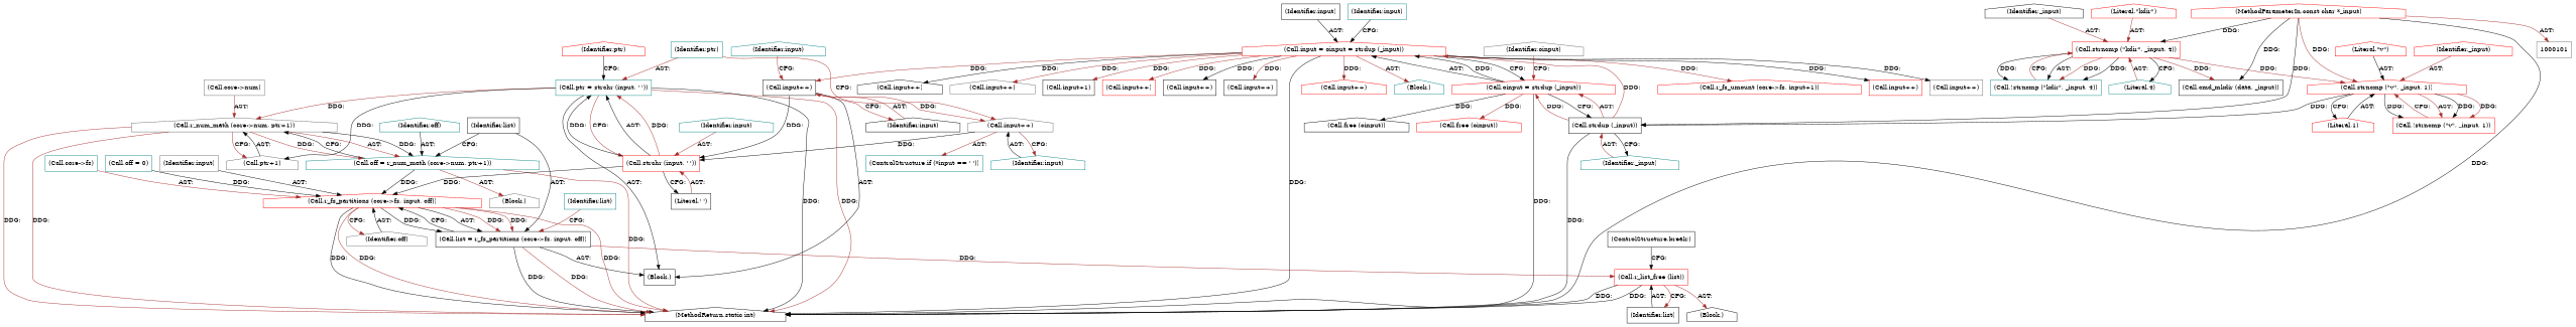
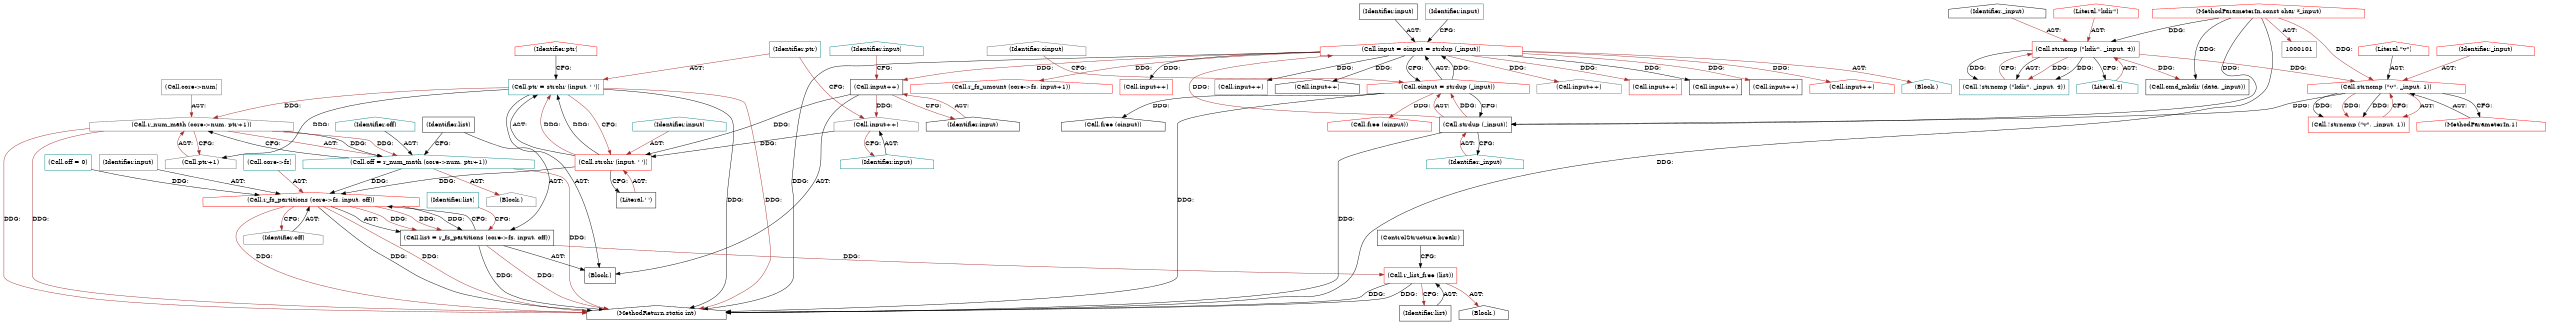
  digraph {
    node [color=black shape=house]
    edge [color=brown]
    n1 [color=gray40 label="(Call,r_num_math (core->num, ptr+1))"]
    n2 [color=teal label="(Call,off = r_num_math (core->num, ptr+1))"]
    n3 [label="(MethodReturn,static int)"]
    n4 [color=gray40 label="(Call,ptr+1)"]
    n5 [color=red label="(Call,r_fs_partitions (core->fs, input, off))"]
    n6 [color=gray40 label="(Block,)"]
    n7 [color=teal label="(Call,ptr = strchr (input, ' '))" shape=box]
    n8 [color=red label="(Call,strchr (input, ' '))" shape=box]
    n9 [label="(Block,)" shape=box]
    n10 [label="(Literal,' ')" shape=box]
    n11 [label="(Call,list = r_fs_partitions (core->fs, input, off))" shape=box]
    n12 [color=gray40 label="(Identifier,off)"]
    n13 [color=gray40 label="(Call,input++)"]
-   n14 [color=teal label="(ControlStructure,if (*input == ' '))" shape=box]
    n15 [color=teal label="(Identifier,input)"]
    n16 [label="(Call,input++)" shape=box]
    n17 [label="(Identifier,input)"]
    n18 [color=red label="(Call,input = oinput = strdup (_input))"]
    n19 [color=red label="(Call,oinput = strdup (_input))"]
    n20 [color=red label="(Call,r_fs_umount (core->fs, input+1))"]
    n21 [color=red label="(Call,input++)" shape=box]
    n22 [color=gray40 label="(Call,input++)" shape=box]
    n23 [label="(Call,input++)"]
    n24 [color=gray40 label="(Call,input++)"]
-   n25 [label="(Call,input+1)" shape=box]
    n26 [color=red label="(Call,input++)" shape=box]
    n27 [label="(Call,input++)" shape=box]
    n28 [label="(Call,input++)" shape=box]
    n29 [color=red label="(Call,input++)"]
    n30 [color=teal label="(Block,)"]
    n31 [label="(Call,strdup (_input))" shape=box]
    n32 [color=red label="(Call,free (oinput))"]
    n33 [label="(Call,free (oinput))"]
    n34 [color=teal label="(Identifier,_input)"]
    n35 [color=red label="(Call,strncmp (\"v\", _input, 1))"]
-   n36 [color=red label="(Literal,1)"]
+   n36 [color=red label="(MethodParameterIn,1)"]
    n37 [color=red label="(Call,!strncmp (\"v\", _input, 1))" shape=box]
    n38 [color=red label="(Call,strncmp (\"kdir\", _input, 4))" shape=box]
    n39 [color=teal label="(Literal,4)"]
    n40 [label="(Call,cmd_mkdir (data, _input))" shape=box]
    n41 [color=teal label="(Call,!strncmp (\"kdir\", _input, 4))" shape=box]
    n42 [color=red label="(MethodParameterIn,const char *_input)"]
    1000101 [color=gray40 shape=box]
    n44 [color=red label="(Call,r_list_free (list))" shape=box]
    n45 [label="(Identifier,list)" shape=box]
    n46 [label="(Block,)"]
    n47 [color=red label="(Identifier,ptr)"]
    n48 [color=teal label="(Call,off = 0)" shape=box]
    n49 [label="(ControlStructure,break;)" shape=box]
    n50 [label="(Identifier,list)" shape=box]
    n51 [color=teal label="(Identifier,off)"]
    n52 [color=teal label="(Identifier,list)" shape=box]
    n53 [label="(Identifier,_input)"]
    n54 [color=gray40 label="(Identifier,input)" shape=box]
    n55 [color=gray40 label="(Identifier,oinput)"]
    n56 [color=teal label="(Identifier,input)"]
    n57 [color=red label="(Literal,\"kdir\")"]
    n58 [color=teal label="(Identifier,ptr)" shape=box]
    n59 [color=teal label="(Identifier,input)"]
    n60 [color=gray40 label="(Call,core->num)" shape=box]
    n61 [label="(Identifier,input)" shape=box]
    n62 [color=teal label="(Identifier,input)" shape=box]
    n63 [color=red label="(Literal,\"v\")"]
    n64 [color=teal label="(Call,core->fs)" shape=box]
    n65 [color=red label="(Identifier,_input)"]
    n1 -> n2 [label="AST: "]
    n1 -> n2 [color=black label="DDG: "]
    n1 -> n2 [label="DDG: "]
    n1 -> n3 [label="DDG: "]
    n1 -> n3 [label="DDG: "]
    n1 -> n4 [label="CFG: "]
    n2 -> n1 [color=black label="CFG: "]
    n2 -> n3 [label="DDG: "]
    n2 -> n5 [color=black label="DDG: "]
    n2 -> n6 [label="AST: "]
-   n4 -> n1 [color=black label="AST: "]
+   n4 -> n1 [label="AST: "]
    n5 -> n3 [label="DDG: "]
    n5 -> n3 [color=black label="DDG: "]
    n5 -> n3 [label="DDG: "]
    n5 -> n11 [color=black label="AST: "]
    n5 -> n11 [label="DDG: "]
    n5 -> n11 [label="DDG: "]
    n5 -> n11 [color=black label="DDG: "]
    n5 -> n12 [label="CFG: "]
    n7 -> n1 [label="DDG: "]
    n7 -> n3 [label="DDG: "]
    n7 -> n3 [color=black label="DDG: "]
    n7 -> n4 [color=black label="DDG: "]
    n7 -> n8 [label="CFG: "]
    n7 -> n9 [color=black label="AST: "]
    n8 -> n5 [color=black label="DDG: "]
    n8 -> n7 [color=black label="AST: "]
    n8 -> n7 [color=black label="DDG: "]
    n8 -> n7 [label="DDG: "]
    n8 -> n10 [color=black label="CFG: "]
    n10 -> n8 [label="AST: "]
    n11 -> n3 [color=black label="DDG: "]
    n11 -> n3 [label="DDG: "]
    n11 -> n5 [color=black label="CFG: "]
    n11 -> n9 [color=black label="AST: "]
    n11 -> n44 [label="DDG: "]
    n12 -> n5 [color=black label="AST: "]
    n13 -> n8 [color=black label="DDG: "]
-   n13 -> n14 [label="AST: "]
    n13 -> n15 [label="CFG: "]
    n15 -> n13 [color=black label="AST: "]
    n16 -> n8 [color=black label="DDG: "]
    n16 -> n9 [color=black label="AST: "]
    n16 -> n13 [label="DDG: "]
    n16 -> n17 [label="CFG: "]
    n17 -> n16 [label="AST: "]
    n18 -> n3 [color=black label="DDG: "]
    n18 -> n16 [label="DDG: "]
    n18 -> n19 [color=black label="CFG: "]
    n18 -> n20 [label="DDG: "]
    n18 -> n21 [color=black label="DDG: "]
    n18 -> n22 [color=black label="DDG: "]
    n18 -> n23 [color=black label="DDG: "]
    n18 -> n24 [label="DDG: "]
-   n18 -> n25 [label="DDG: "]
    n18 -> n26 [label="DDG: "]
    n18 -> n27 [color=black label="DDG: "]
    n18 -> n28 [label="DDG: "]
    n18 -> n29 [label="DDG: "]
    n18 -> n30 [label="AST: "]
    n19 -> n3 [color=black label="DDG: "]
    n19 -> n18 [color=black label="AST: "]
    n19 -> n18 [color=black label="DDG: "]
    n19 -> n31 [color=black label="CFG: "]
    n19 -> n32 [label="DDG: "]
    n19 -> n33 [color=black label="DDG: "]
    n31 -> n3 [color=black label="DDG: "]
    n31 -> n18 [label="DDG: "]
    n31 -> n19 [label="AST: "]
    n31 -> n19 [label="DDG: "]
    n31 -> n34 [color=black label="CFG: "]
    n34 -> n31 [label="AST: "]
    n35 -> n31 [color=black label="DDG: "]
    n35 -> n36 [color=black label="CFG: "]
    n35 -> n37 [label="AST: "]
    n35 -> n37 [color=black label="DDG: "]
    n35 -> n37 [label="DDG: "]
    n35 -> n37 [color=black label="DDG: "]
    n36 -> n35 [color=black label="AST: "]
    n37 -> n35 [label="CFG: "]
    n38 -> n35 [label="DDG: "]
    n38 -> n39 [color=black label="CFG: "]
    n38 -> n40 [label="DDG: "]
    n38 -> n41 [color=black label="AST: "]
    n38 -> n41 [label="DDG: "]
    n38 -> n41 [color=black label="DDG: "]
    n38 -> n41 [color=black label="DDG: "]
    n39 -> n38 [label="AST: "]
    n41 -> n38 [label="CFG: "]
    n42 -> n3 [color=black label="DDG: "]
    n42 -> n31 [color=black label="DDG: "]
    n42 -> n35 [label="DDG: "]
    n42 -> n38 [color=black label="DDG: "]
    n42 -> n40 [color=black label="DDG: "]
    n42 -> 1000101 [label="AST: "]
    n44 -> n3 [color=black label="DDG: "]
    n44 -> n3 [color=black label="DDG: "]
    n44 -> n45 [label="CFG: "]
    n44 -> n46 [label="AST: "]
    n45 -> n44 [color=black label="AST: "]
    n47 -> n7 [color=black label="CFG: "]
    n48 -> n5 [color=black label="DDG: "]
    n49 -> n44 [color=black label="CFG: "]
    n50 -> n2 [color=black label="CFG: "]
    n50 -> n11 [color=black label="AST: "]
    n51 -> n2 [color=black label="AST: "]
    n52 -> n11 [label="CFG: "]
    n53 -> n38 [label="AST: "]
    n54 -> n5 [color=black label="AST: "]
    n55 -> n19 [label="CFG: "]
    n56 -> n16 [label="CFG: "]
    n57 -> n38 [label="AST: "]
    n58 -> n7 [label="AST: "]
    n58 -> n13 [label="CFG: "]
    n59 -> n8 [label="AST: "]
    n60 -> n1 [label="AST: "]
    n61 -> n18 [color=black label="AST: "]
    n62 -> n18 [color=black label="CFG: "]
    n63 -> n35 [color=black label="AST: "]
    n64 -> n5 [label="AST: "]
    n65 -> n35 [label="AST: "]
  }
